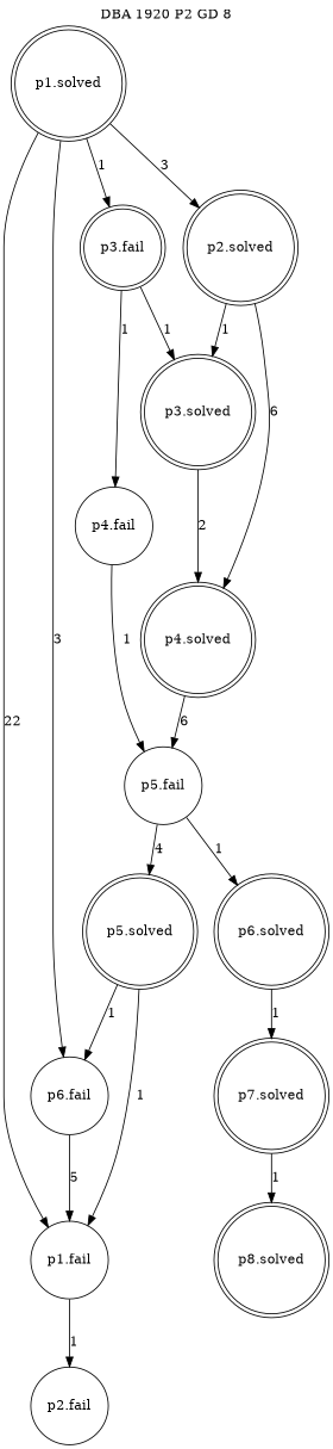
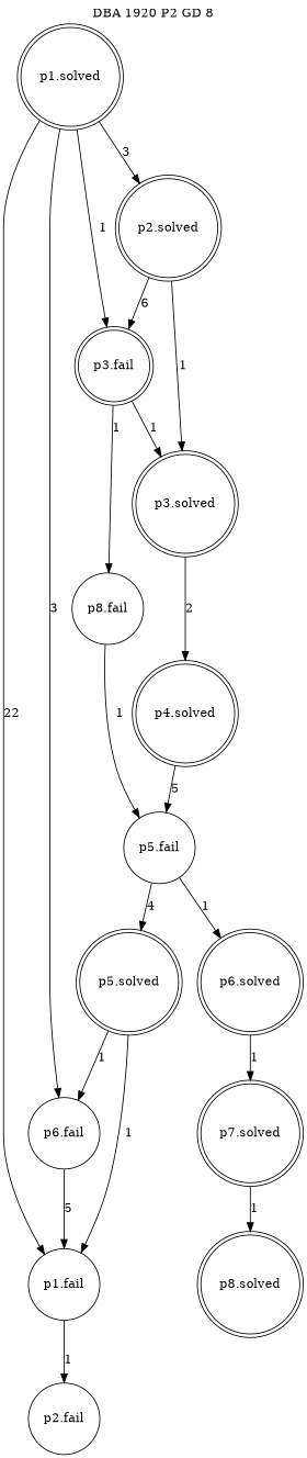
  digraph {
    label=" DBA 1920 P2 GD 8 "
    labelloc=tl
    rankdir=TB
    node [shape=doublecircle]
    n1 [label="p1.solved"]
    n2 [label="p2.solved"]
    n3 [label="p3.fail"]
    n4 [label="p6.fail" shape=circle]
    n5 [label="p1.fail" shape=circle]
    n6 [label="p3.solved"]
-   n7 [label="p4.fail" shape=circle]
+   n7 [label="p8.fail" shape=circle]
    n8 [label="p2.fail" shape=circle]
    n9 [label="p4.solved"]
    n10 [label="p5.fail" shape=circle]
    n11 [label="p5.solved"]
    n12 [label="p6.solved"]
    n13 [label="p7.solved"]
    n14 [label="p8.solved"]
    n1 -> n2 [label=3]
    n1 -> n3 [label=1]
    n1 -> n4 [label=3]
    n1 -> n5 [label=22]
-   n2 -> n9 [label=6]
+   n2 -> n3 [label=6]
    n2 -> n6 [label=1]
    n3 -> n6 [label=1]
    n3 -> n7 [label=1]
    n4 -> n5 [label=5]
    n5 -> n8 [label=1]
    n6 -> n9 [label=2]
    n7 -> n10 [label=1]
-   n9 -> n10 [label=6]
+   n9 -> n10 [label=5]
    n10 -> n11 [label=4]
    n10 -> n12 [label=1]
    n11 -> n4 [label=1]
    n11 -> n5 [label=1]
    n12 -> n13 [label=1]
    n13 -> n14 [label=1]
  }
